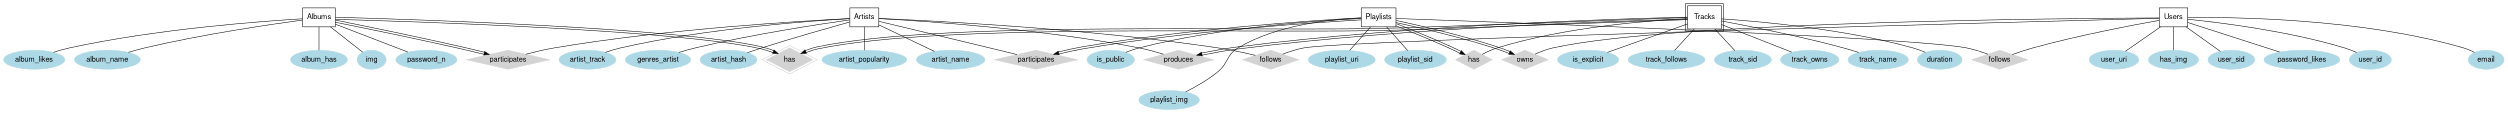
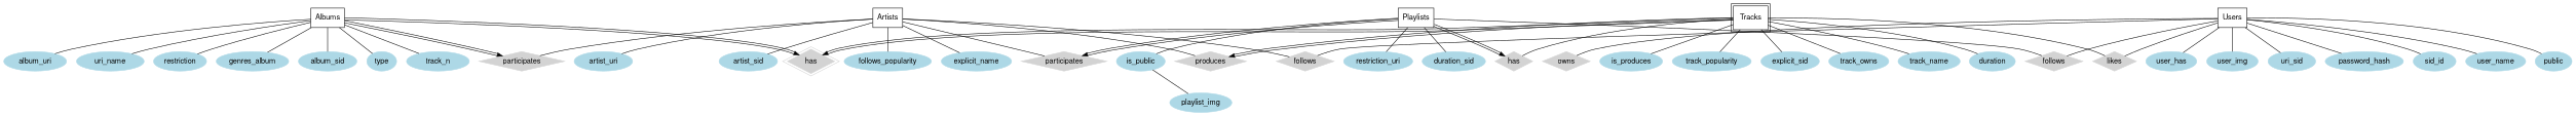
  graph {
    node [fontname="Helvetica,Arial,sans-serif" shape=oval color=lightblue style=filled]
    Users [shape=box color="" style=""]
+   likes [color=lightgrey shape=diamond]
    owns [color=lightgrey shape=diamond]
    n4 [color=lightgrey label=follows shape=diamond]
    n5 [color=lightgrey label=follows shape=diamond]
-   email
-   user_uri
-   has_img
-   user_sid
-   password_hash [label=password_likes]
-   user_id
+   user_name
+   email [label=public]
+   user_uri [label=user_has]
+   has_img [label=user_img]
+   user_sid [label=uri_sid]
+   password_hash
+   user_id [label=sid_id]
    Artists [shape=box color="" style=""]
    produces [color=lightgrey shape=diamond]
    n15 [color=lightgrey label=participates shape=diamond]
    n16 [color=lightgrey label=participates shape=diamond]
-   artist_popularity
-   artist_name
-   artist_uri [label=artist_track]
-   genres_artist
-   artist_sid [label=artist_hash]
+   artist_popularity [label=follows_popularity]
+   artist_name [label=explicit_name]
+   artist_uri
+   artist_sid
    Albums [shape=box color="" style=""]
-   type [label=img]
-   track_n [label=password_n]
-   album_uri [label=album_likes]
-   album_name
-   album_sid [label=album_has]
+   type
+   track_n
+   album_uri
+   album_name [label=uri_name]
+   restriction
+   genres_album
+   album_sid
    n30 [color=lightgrey label=has peripheries=2 shape=diamond]
    Playlists [shape=box color="" style=""]
    n32 [color=lightgrey label=has shape=diamond]
    n33 [label=playlist_img]
-   playlist_uri
+   playlist_uri [label=restriction_uri]
    is_public
-   playlist_sid
+   playlist_sid [label=duration_sid]
    n37 [label=track_owns]
    Tracks [color=black peripheries=2 shape=box style=""]
    track_name
    duration
-   is_explicit
-   track_popularity [label=track_follows]
-   track_sid
+   is_explicit [label=is_produces]
+   track_popularity
+   track_sid [label=explicit_sid]
+   Users -- likes
    Users -- owns
    Users -- n4
    Users -- n5
+   Users -- user_name
    Users -- email
    Users -- user_uri
    Users -- has_img
    Users -- user_sid
    Users -- password_hash
    Users -- user_id
    Artists -- n4
    Artists -- produces
    Artists -- n15
    Artists -- n16
    Artists -- artist_popularity
    Artists -- artist_name
    Artists -- artist_uri
-   Artists -- genres_artist
    Artists -- artist_sid
    Albums -- n15 [color="black:invis:black" dir=forward]
    Albums -- type
    Albums -- track_n
    Albums -- album_uri
    Albums -- album_name
+   Albums -- restriction
+   Albums -- genres_album
    Albums -- album_sid
    Albums -- n30 [color="black:invis:black" dir=forward]
-   Playlists -- owns [color="black:invis:black" dir=forward]
    Playlists -- n5
    Playlists -- n16 [color="black:invis:black" dir=forward]
    Playlists -- n32 [color="black:invis:black" dir=forward]
-   Playlists -- n33
+   is_public -- n33
    Playlists -- playlist_uri
    Playlists -- is_public
    Playlists -- playlist_sid
+   Tracks -- likes
    Tracks -- produces [color="black:invis:black" dir=forward]
    Tracks -- n30 [color="black:invis:black" dir=forward]
    Tracks -- n32
    Tracks -- n37
    Tracks -- track_name
    Tracks -- duration
    Tracks -- is_explicit
    Tracks -- track_popularity
    Tracks -- track_sid
  }
